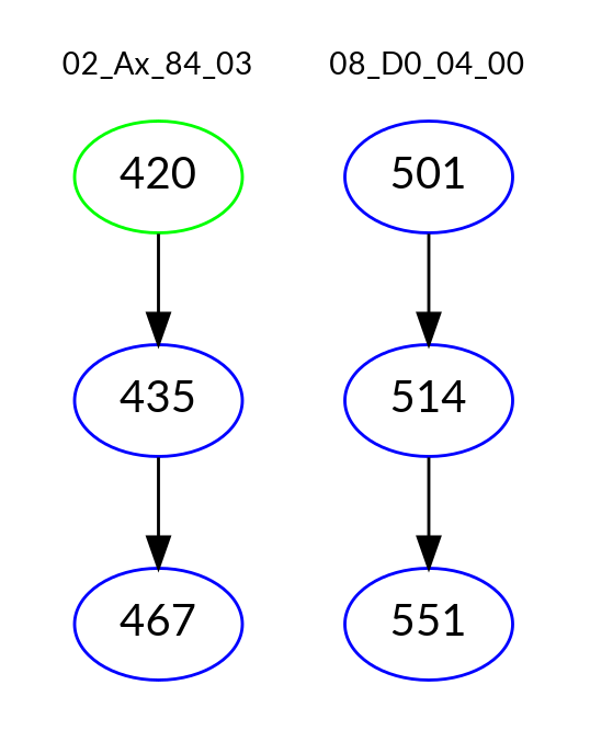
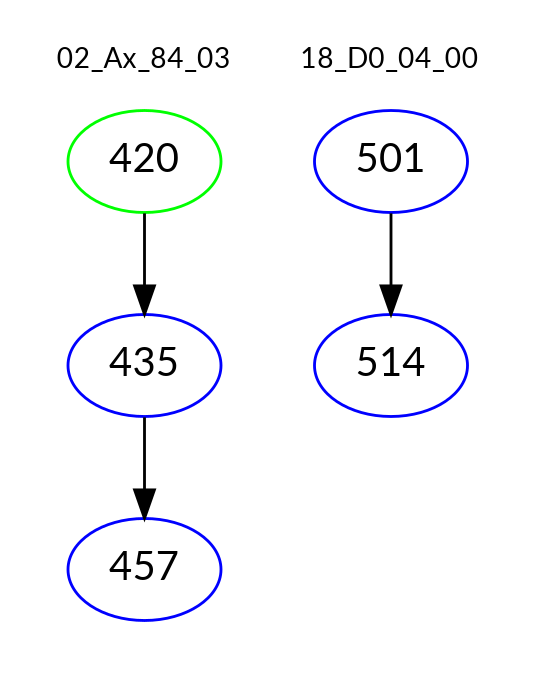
  digraph {
    fontname=Lato
    node [color=blue fontname=Lato]
    edge [color=black fontname=Lato]
    n1 [color=green label=420]
    n2 [label=435]
-   n3 [label=467]
+   n3 [label=457]
    n4 [label=501]
    n5 [label=514]
-   n6 [label=551]
    subgraph cluster_1 {
      color=white
      fontsize=10
      label="02_Ax_84_03"
      n1
      n2
      n3
    }
    subgraph cluster_2 {
      color=white
      fontsize=10
-     label="08_D0_04_00"
+     label="18_D0_04_00"
      n4
      n5
-     n6
    }
    n1 -> n2
    n2 -> n3
    n4 -> n5
-   n5 -> n6
  }
